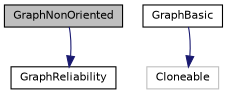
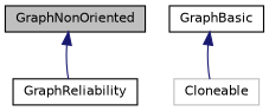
  digraph {
    node [color=black fontname=Helvetica fontsize=10 shape=record]
    edge [color=midnightblue dir=back fontname=Helvetica fontsize=10 labelfontname=Helvetica labelfontsize=10 style=solid]
    n1 [fillcolor=grey75 fontcolor=black height=0.2 label=GraphNonOriented style=filled width=0.4]
    n2 [height=0.2 label=GraphReliability width=0.4]
    n3 [height=0.2 label=GraphBasic width=0.4]
    n4 [color=grey75 height=0.2 label=Cloneable width=0.4]
-   n2 -> n1
-   n4 -> n3
+   n1 -> n2
+   n3 -> n4
  }
